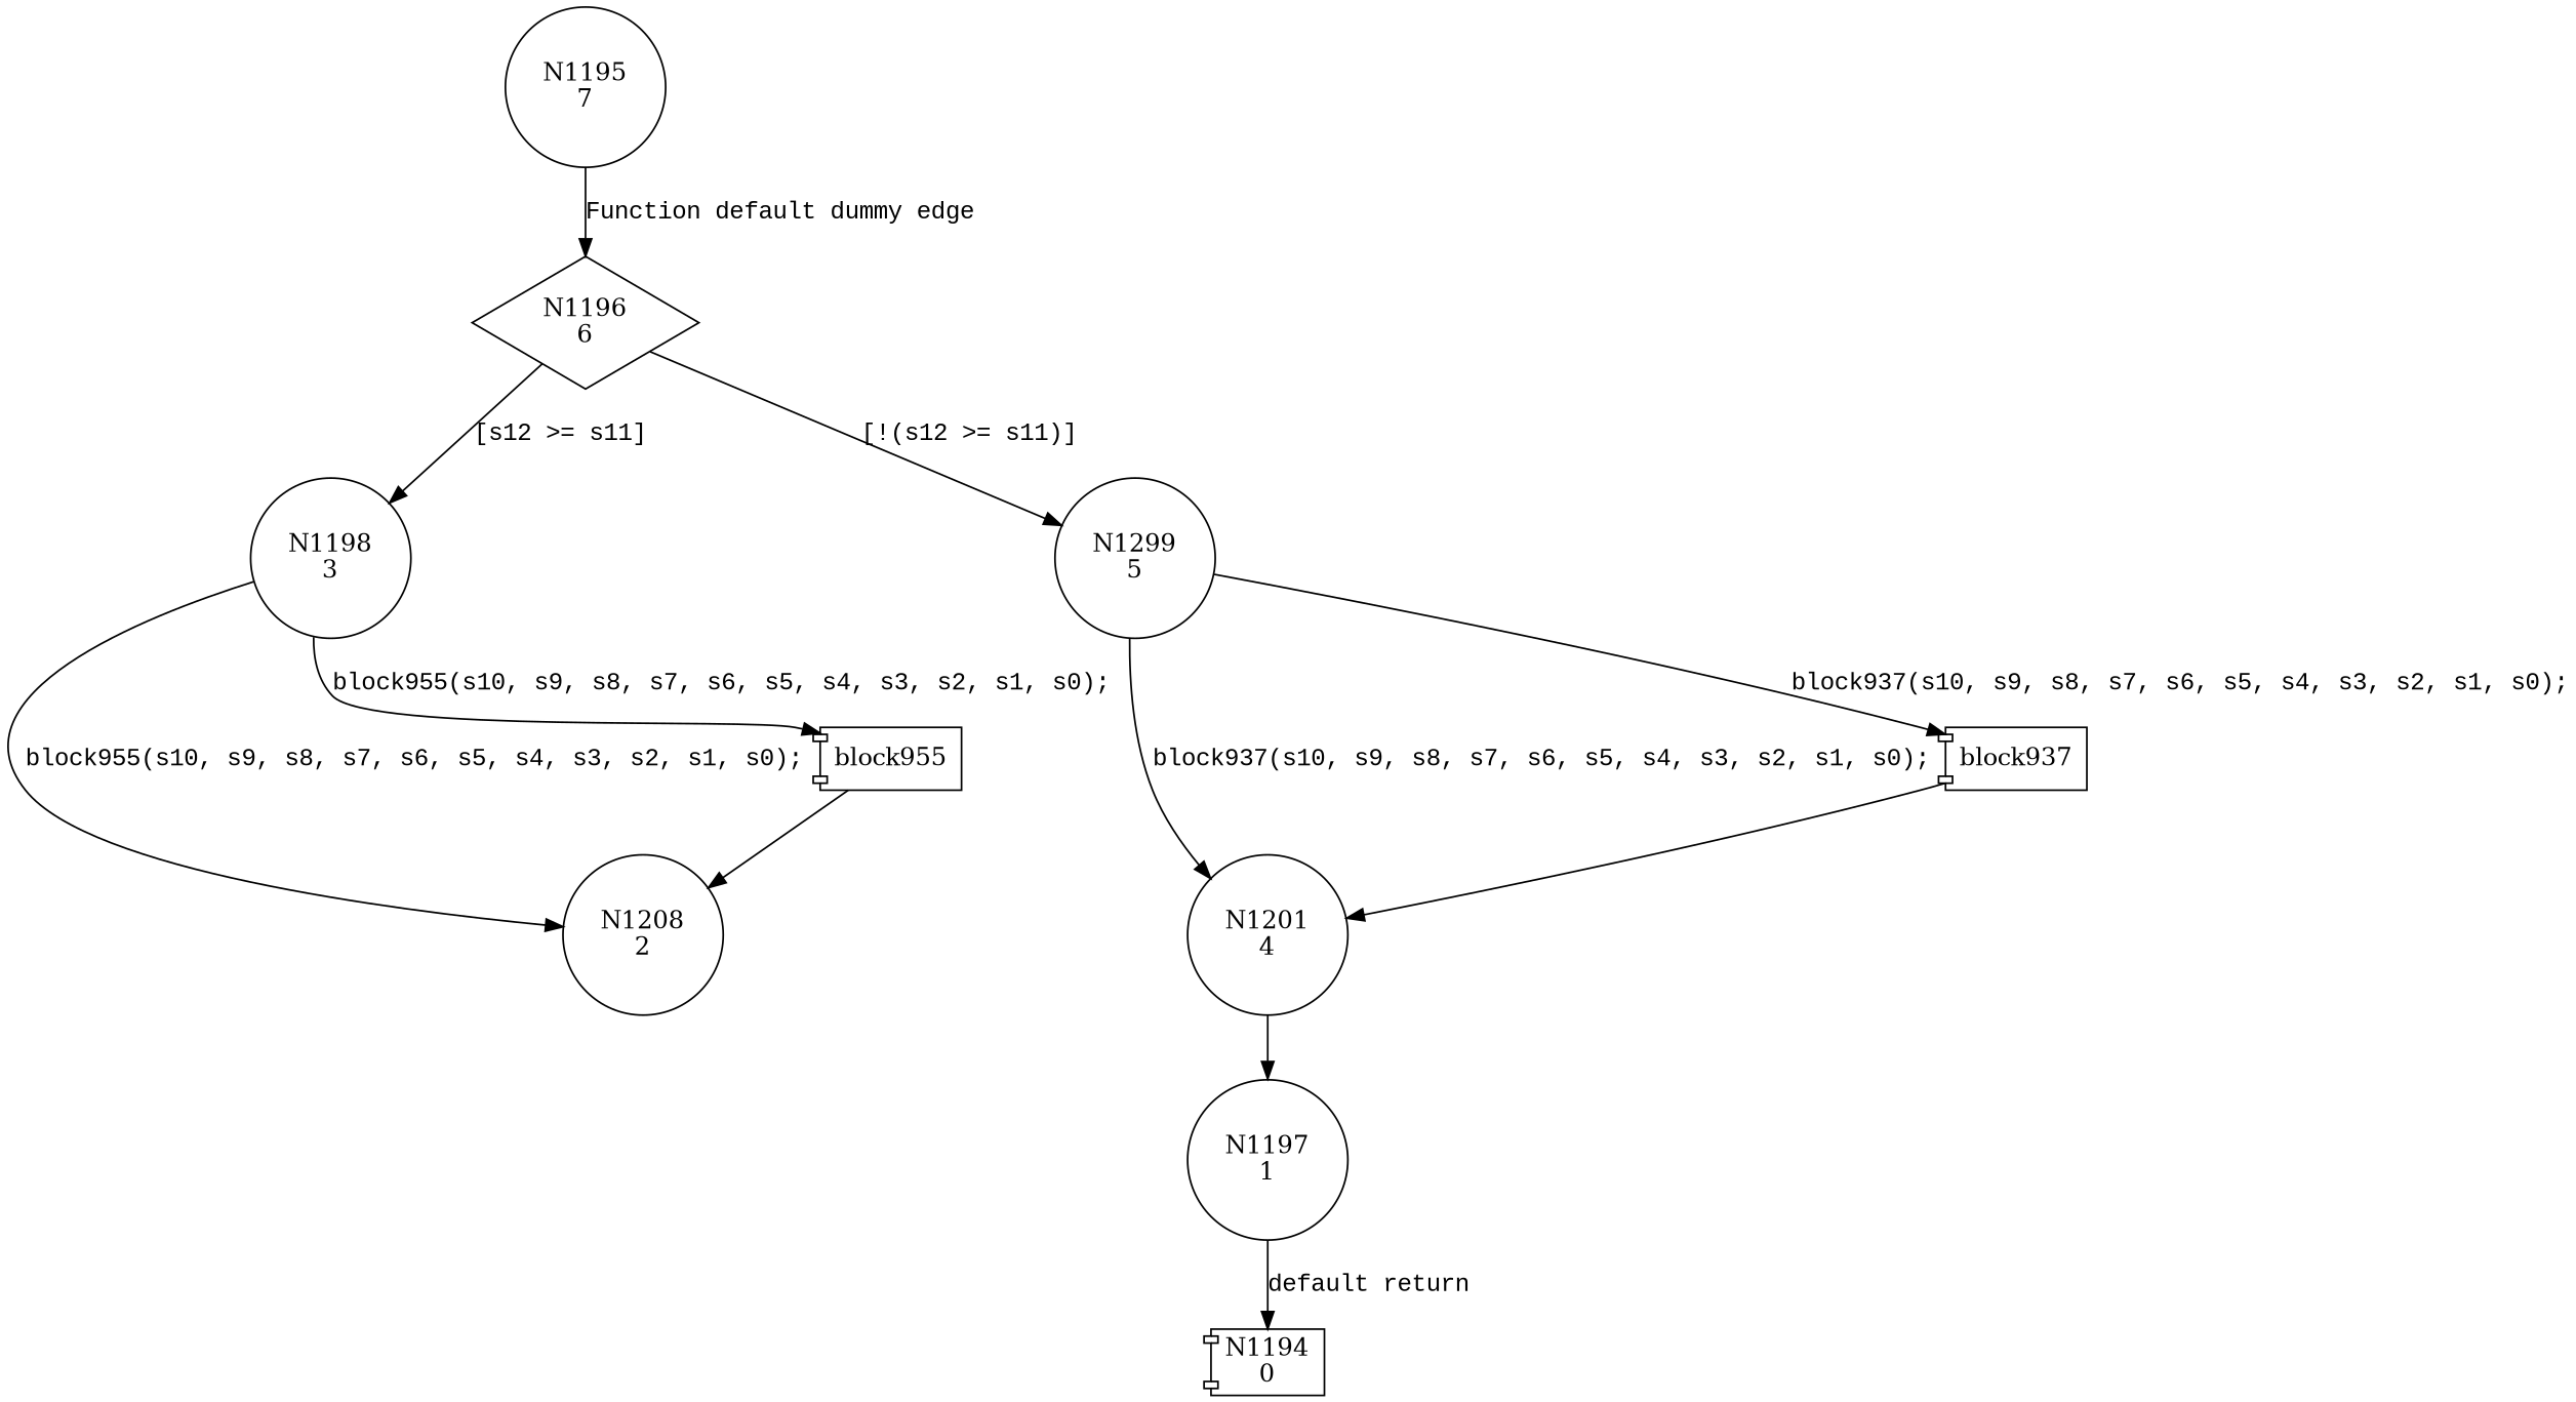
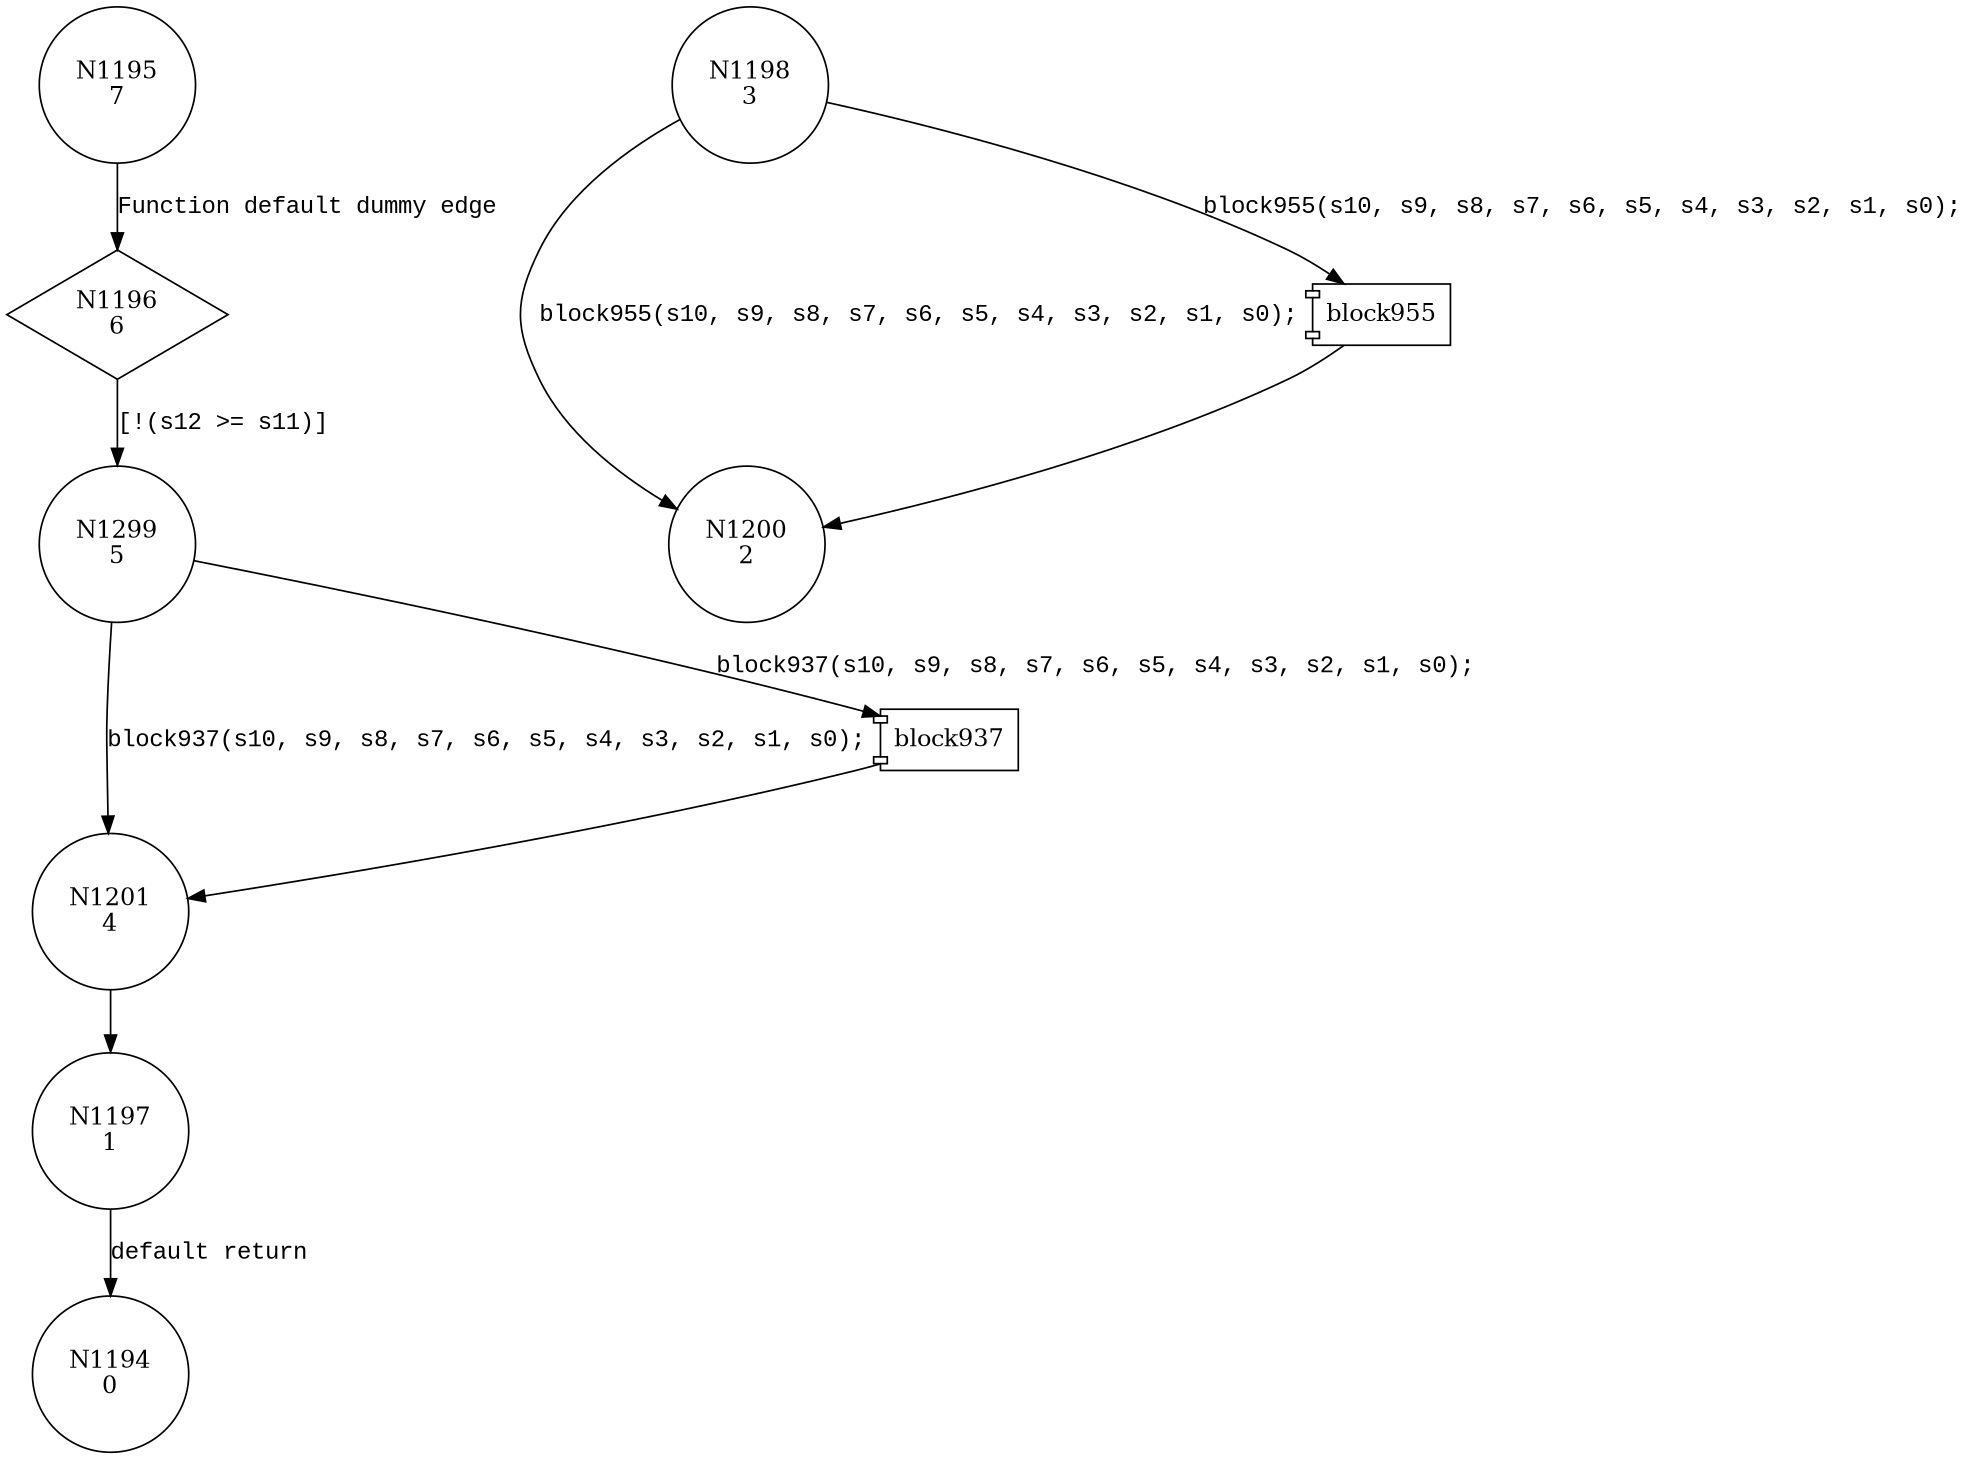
  digraph {
    node [shape=circle]
    edge [fontname="Courier New"]
    n1 [label="N1196\n6" shape=diamond]
    n2 [label="N1198\n3"]
    n3 [label="N1299\n5"]
-   n4 [label="N1208\n2"]
+   n4 [label="N1200\n2"]
    n5 [label=block955 shape=component]
    n6 [label="N1201\n4"]
    n7 [label=block937 shape=component]
    n8 [label="N1197\n1"]
-   n9 [label="N1194\n0" shape=component]
+   n9 [label="N1194\n0"]
    n10 [label="N1195\n7"]
-   n1 -> n2 [label="[s12 >= s11]"]
    n1 -> n3 [label="[!(s12 >= s11)]"]
    n2 -> n4 [label="block955(s10, s9, s8, s7, s6, s5, s4, s3, s2, s1, s0);"]
    n2 -> n5 [label="block955(s10, s9, s8, s7, s6, s5, s4, s3, s2, s1, s0);"]
    n3 -> n6 [label="block937(s10, s9, s8, s7, s6, s5, s4, s3, s2, s1, s0);"]
    n3 -> n7 [label="block937(s10, s9, s8, s7, s6, s5, s4, s3, s2, s1, s0);"]
    n5 -> n4
    n6 -> n8
    n7 -> n6
    n8 -> n9 [label="default return"]
    n10 -> n1 [label="Function default dummy edge"]
  }
